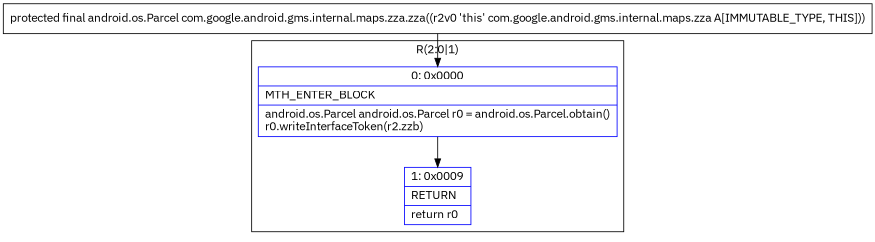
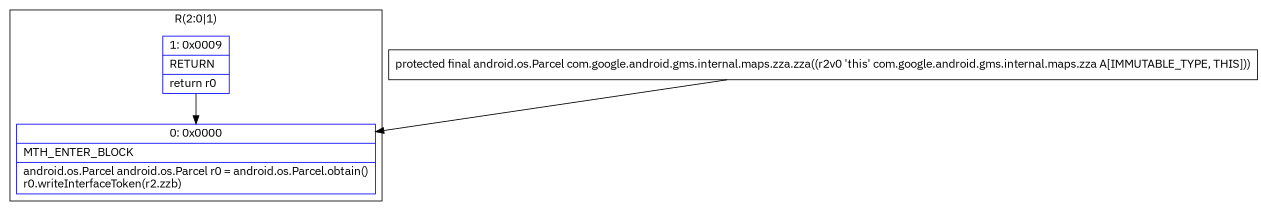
  digraph {
    fontname="IBM Plex Sans"
    node [color=blue shape=record fontname="IBM Plex Sans"]
    edge [fontname="IBM Plex Sans"]
    n1 [label="{0\:\ 0x0000|MTH_ENTER_BLOCK\l|android.os.Parcel android.os.Parcel r0 = android.os.Parcel.obtain()\lr0.writeInterfaceToken(r2.zzb)\l}"]
    n2 [label="{1\:\ 0x0009|RETURN\l|return r0\l}"]
    n3 [label="{protected final android.os.Parcel com.google.android.gms.internal.maps.zza.zza((r2v0 'this' com.google.android.gms.internal.maps.zza A[IMMUTABLE_TYPE, THIS])) }" color=""]
    subgraph cluster_1 {
      label="R(2:0|1)"
      n1
      n2
    }
-   n1 -> n2
+   n2 -> n1
    n3 -> n1
  }
